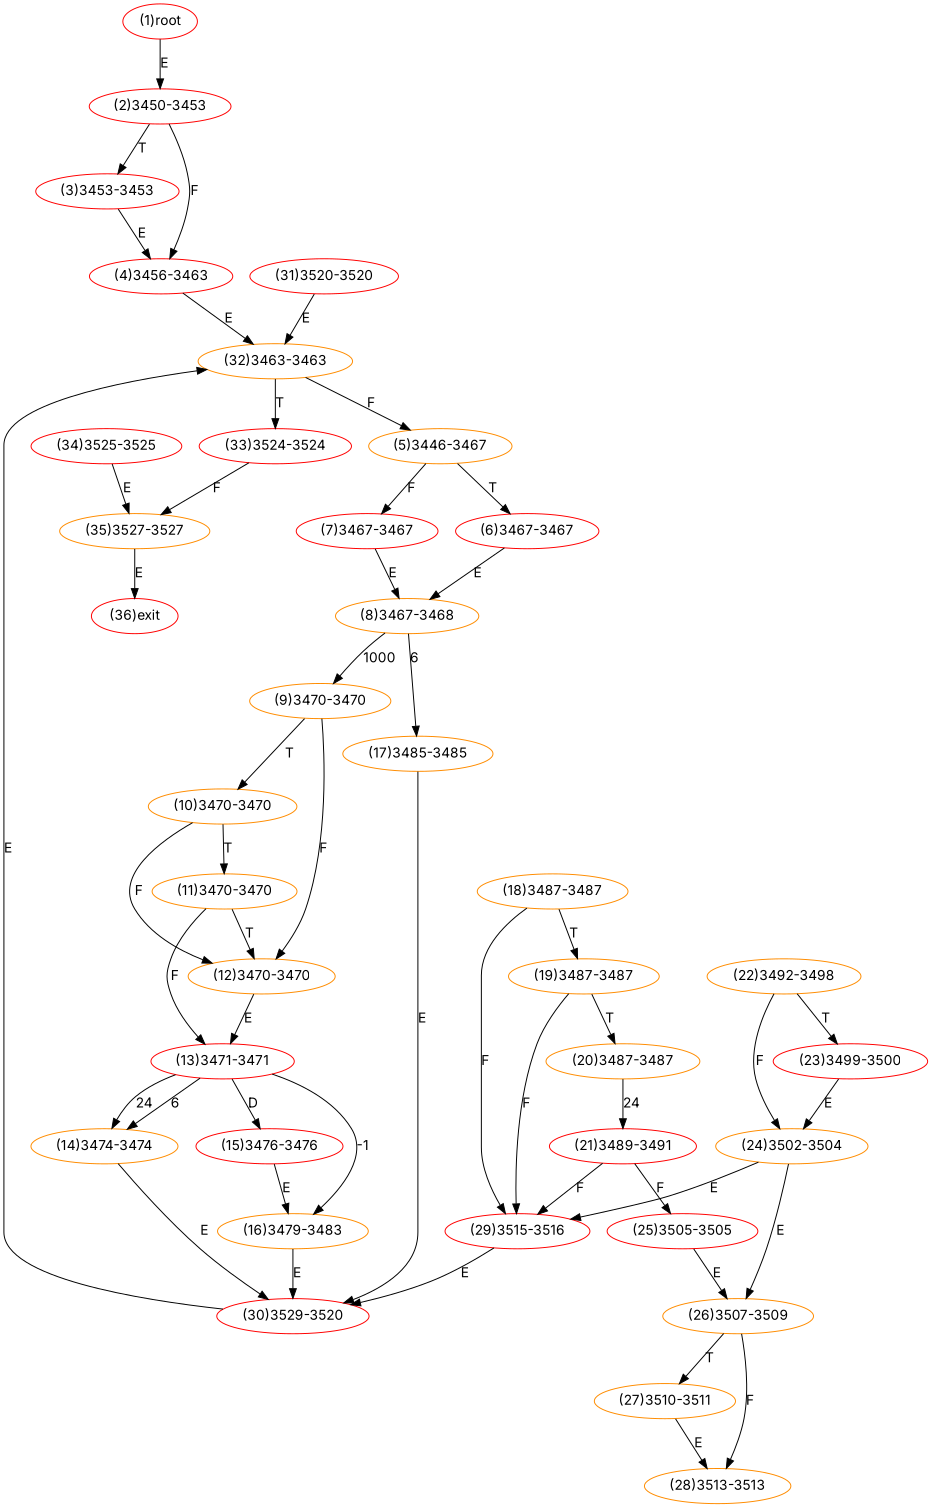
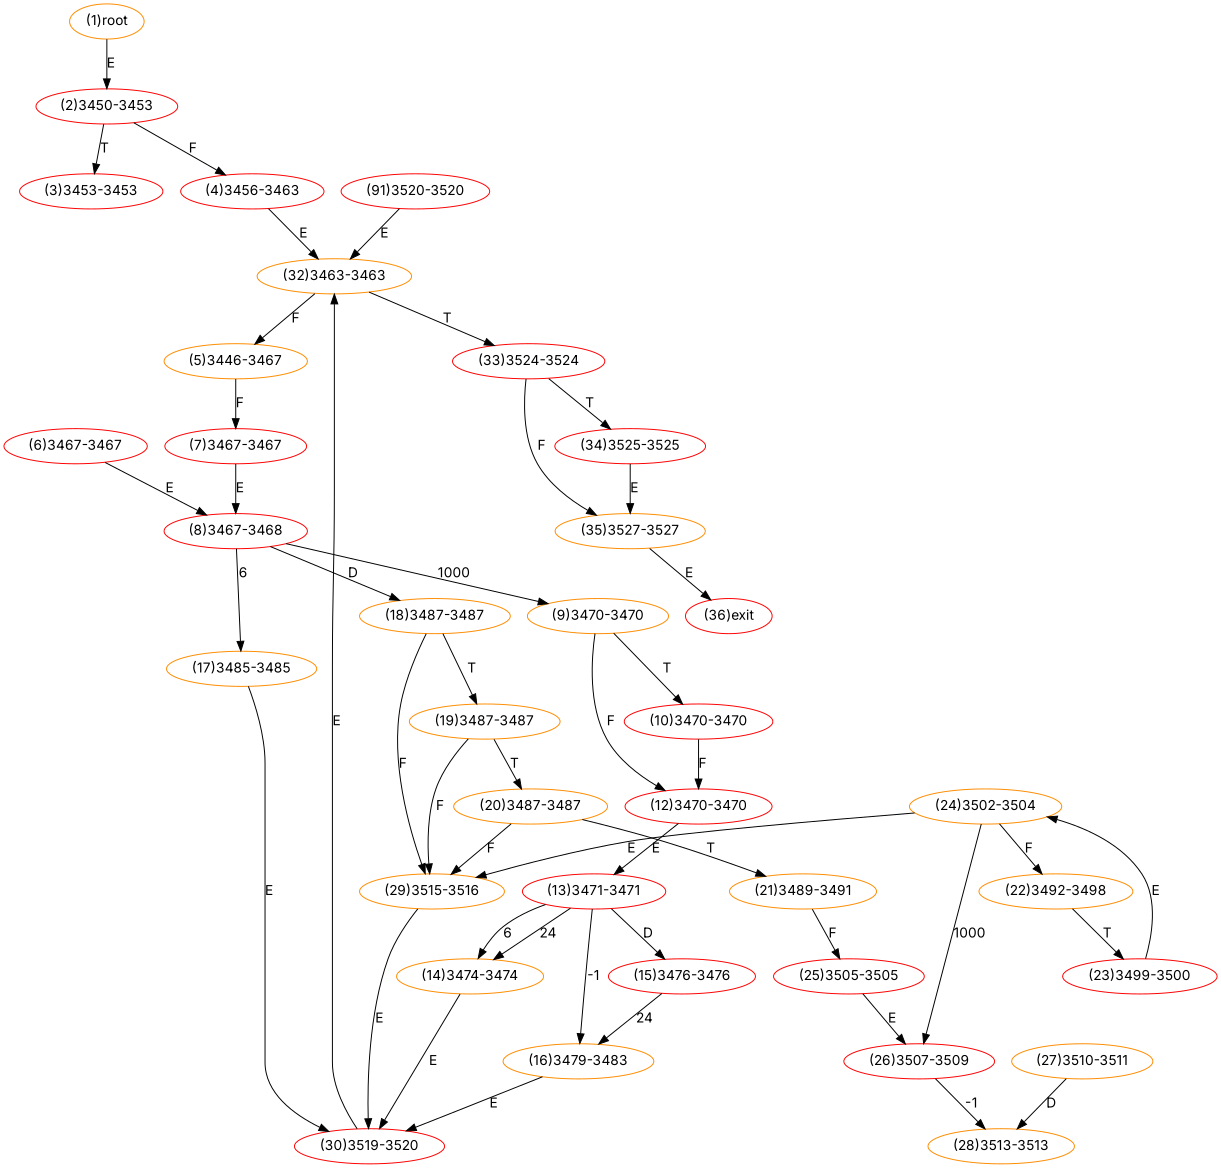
  digraph {
    fontname=Inter
    node [color=red fontname=Inter]
    edge [fontname=Inter]
-   n1 [label="(1)root"]
+   n1 [color=darkorange label="(1)root"]
    n2 [label="(2)3450-3453"]
    n3 [label="(3)3453-3453"]
    n4 [label="(4)3456-3463"]
    n5 [color=darkorange label="(32)3463-3463"]
    n6 [color=darkorange label="(5)3446-3467"]
    n7 [label="(33)3524-3524"]
    n8 [label="(6)3467-3467"]
    n9 [label="(7)3467-3467"]
-   n10 [color=darkorange label="(8)3467-3468"]
+   n10 [label="(8)3467-3468"]
    n11 [color=darkorange label="(9)3470-3470"]
    n12 [color=darkorange label="(17)3485-3485"]
    n13 [color=darkorange label="(18)3487-3487"]
-   n14 [color=darkorange label="(10)3470-3470"]
-   n15 [color=darkorange label="(12)3470-3470"]
-   n16 [label="(30)3529-3520"]
+   n14 [label="(10)3470-3470"]
+   n15 [label="(12)3470-3470"]
+   n16 [label="(30)3519-3520"]
    n17 [color=darkorange label="(19)3487-3487"]
-   n18 [label="(29)3515-3516"]
-   n19 [color=darkorange label="(11)3470-3470"]
+   n18 [color=darkorange label="(29)3515-3516"]
    n20 [label="(13)3471-3471"]
    n21 [color=darkorange label="(14)3474-3474"]
    n22 [label="(15)3476-3476"]
    n23 [color=darkorange label="(16)3479-3483"]
    n24 [color=darkorange label="(20)3487-3487"]
-   n25 [label="(21)3489-3491"]
+   n25 [color=darkorange label="(21)3489-3491"]
    n26 [label="(25)3505-3505"]
    n27 [color=darkorange label="(22)3492-3498"]
    n28 [label="(23)3499-3500"]
    n29 [color=darkorange label="(24)3502-3504"]
-   n30 [color=darkorange label="(26)3507-3509"]
+   n30 [label="(26)3507-3509"]
    n31 [color=darkorange label="(27)3510-3511"]
    n32 [color=darkorange label="(28)3513-3513"]
-   n33 [label="(31)3520-3520"]
+   n33 [label="(91)3520-3520"]
    n34 [label="(34)3525-3525"]
    n35 [color=darkorange label="(35)3527-3527"]
    n36 [label="(36)exit"]
    n1 -> n2 [label=E]
    n2 -> n3 [label=T]
    n2 -> n4 [label=F]
-   n3 -> n4 [label=E]
    n4 -> n5 [label=E]
    n5 -> n6 [label=F]
    n5 -> n7 [label=T]
-   n6 -> n8 [label=T]
    n6 -> n9 [label=F]
+   n7 -> n34 [label=T]
    n7 -> n35 [label=F]
    n8 -> n10 [label=E]
    n9 -> n10 [label=E]
    n10 -> n11 [label=1000]
    n10 -> n12 [label=6]
+   n10 -> n13 [label=D]
    n11 -> n14 [label=T]
    n11 -> n15 [label=F]
    n12 -> n16 [label=E]
    n13 -> n17 [label=T]
    n13 -> n18 [label=F]
    n14 -> n15 [label=F]
-   n14 -> n19 [label=T]
    n15 -> n20 [label=E]
    n16 -> n5 [label=E]
    n17 -> n18 [label=F]
    n17 -> n24 [label=T]
    n18 -> n16 [label=E]
-   n19 -> n15 [label=T]
-   n19 -> n20 [label=F]
    n20 -> n21 [label=6]
    n20 -> n21 [label=24]
    n20 -> n22 [label=D]
    n20 -> n23 [label=-1]
    n21 -> n16 [label=E]
-   n22 -> n23 [label=E]
+   n22 -> n23 [label=24]
    n23 -> n16 [label=E]
-   n25 -> n18 [label=F]
-   n24 -> n25 [label=24]
+   n24 -> n18 [label=F]
+   n24 -> n25 [label=T]
    n25 -> n26 [label=F]
    n26 -> n30 [label=E]
    n27 -> n28 [label=T]
-   n27 -> n29 [label=F]
+   n29 -> n27 [label=F]
    n28 -> n29 [label=E]
    n29 -> n18 [label=E]
-   n29 -> n30 [label=E]
-   n30 -> n31 [label=T]
-   n30 -> n32 [label=F]
-   n31 -> n32 [label=E]
+   n29 -> n30 [label=1000]
+   n30 -> n32 [label=-1]
+   n31 -> n32 [label=D]
    n33 -> n5 [label=E]
    n34 -> n35 [label=E]
    n35 -> n36 [label=E]
  }
